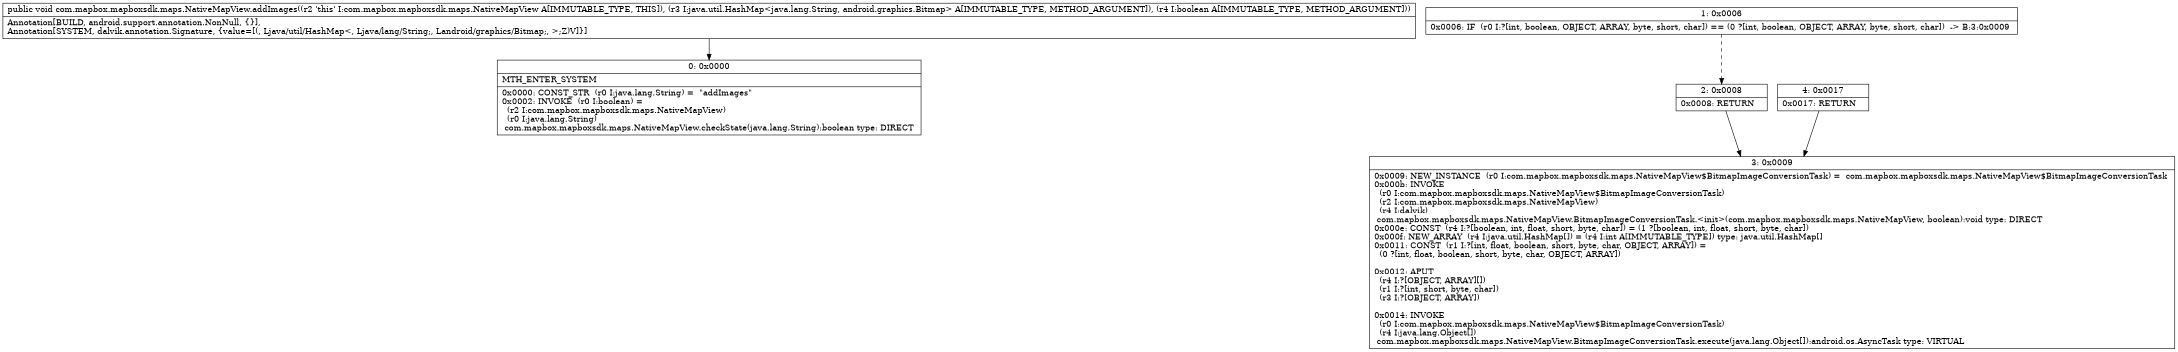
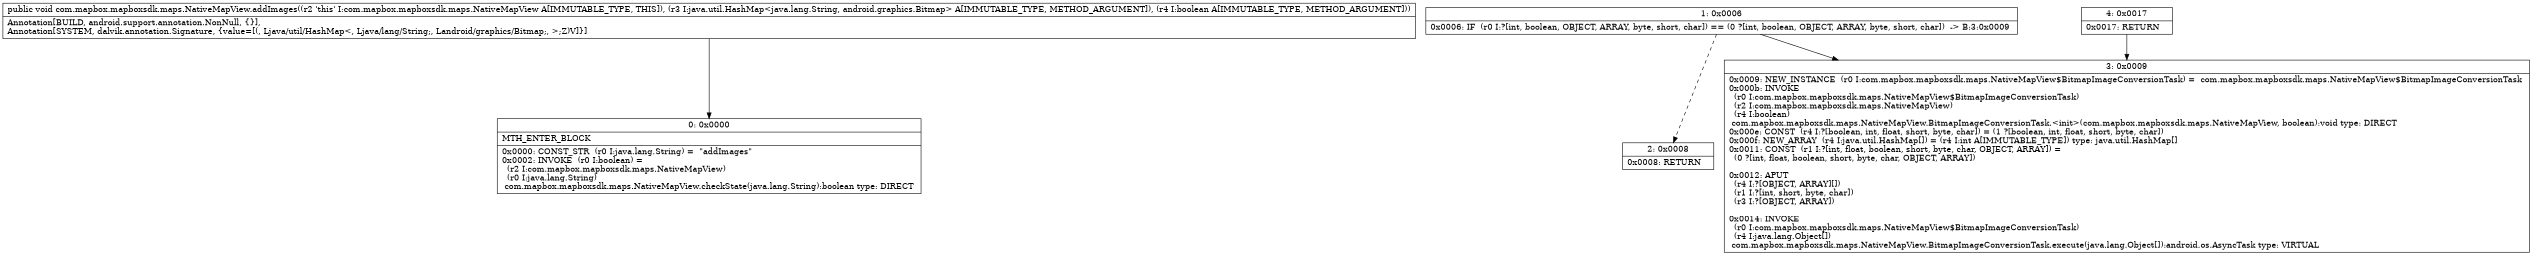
  digraph {
    node [shape=record]
-   n1 [label="{0\:\ 0x0000|MTH_ENTER_SYSTEM\l|0x0000: CONST_STR  (r0 I:java.lang.String) =  \"addImages\" \l0x0002: INVOKE  (r0 I:boolean) = \l  (r2 I:com.mapbox.mapboxsdk.maps.NativeMapView)\l  (r0 I:java.lang.String)\l com.mapbox.mapboxsdk.maps.NativeMapView.checkState(java.lang.String):boolean type: DIRECT \l}"]
+   n1 [label="{0\:\ 0x0000|MTH_ENTER_BLOCK\l|0x0000: CONST_STR  (r0 I:java.lang.String) =  \"addImages\" \l0x0002: INVOKE  (r0 I:boolean) = \l  (r2 I:com.mapbox.mapboxsdk.maps.NativeMapView)\l  (r0 I:java.lang.String)\l com.mapbox.mapboxsdk.maps.NativeMapView.checkState(java.lang.String):boolean type: DIRECT \l}"]
    n2 [label="{1\:\ 0x0006|0x0006: IF  (r0 I:?[int, boolean, OBJECT, ARRAY, byte, short, char]) == (0 ?[int, boolean, OBJECT, ARRAY, byte, short, char])  \-\> B:3:0x0009 \l}"]
    n3 [label="{2\:\ 0x0008|0x0008: RETURN   \l}"]
-   n4 [label="{3\:\ 0x0009|0x0009: NEW_INSTANCE  (r0 I:com.mapbox.mapboxsdk.maps.NativeMapView$BitmapImageConversionTask) =  com.mapbox.mapboxsdk.maps.NativeMapView$BitmapImageConversionTask \l0x000b: INVOKE  \l  (r0 I:com.mapbox.mapboxsdk.maps.NativeMapView$BitmapImageConversionTask)\l  (r2 I:com.mapbox.mapboxsdk.maps.NativeMapView)\l  (r4 I:dalvik)\l com.mapbox.mapboxsdk.maps.NativeMapView.BitmapImageConversionTask.\<init\>(com.mapbox.mapboxsdk.maps.NativeMapView, boolean):void type: DIRECT \l0x000e: CONST  (r4 I:?[boolean, int, float, short, byte, char]) = (1 ?[boolean, int, float, short, byte, char]) \l0x000f: NEW_ARRAY  (r4 I:java.util.HashMap[]) = (r4 I:int A[IMMUTABLE_TYPE]) type: java.util.HashMap[] \l0x0011: CONST  (r1 I:?[int, float, boolean, short, byte, char, OBJECT, ARRAY]) = \l  (0 ?[int, float, boolean, short, byte, char, OBJECT, ARRAY])\l \l0x0012: APUT  \l  (r4 I:?[OBJECT, ARRAY][])\l  (r1 I:?[int, short, byte, char])\l  (r3 I:?[OBJECT, ARRAY])\l \l0x0014: INVOKE  \l  (r0 I:com.mapbox.mapboxsdk.maps.NativeMapView$BitmapImageConversionTask)\l  (r4 I:java.lang.Object[])\l com.mapbox.mapboxsdk.maps.NativeMapView.BitmapImageConversionTask.execute(java.lang.Object[]):android.os.AsyncTask type: VIRTUAL \l}"]
+   n4 [label="{3\:\ 0x0009|0x0009: NEW_INSTANCE  (r0 I:com.mapbox.mapboxsdk.maps.NativeMapView$BitmapImageConversionTask) =  com.mapbox.mapboxsdk.maps.NativeMapView$BitmapImageConversionTask \l0x000b: INVOKE  \l  (r0 I:com.mapbox.mapboxsdk.maps.NativeMapView$BitmapImageConversionTask)\l  (r2 I:com.mapbox.mapboxsdk.maps.NativeMapView)\l  (r4 I:boolean)\l com.mapbox.mapboxsdk.maps.NativeMapView.BitmapImageConversionTask.\<init\>(com.mapbox.mapboxsdk.maps.NativeMapView, boolean):void type: DIRECT \l0x000e: CONST  (r4 I:?[boolean, int, float, short, byte, char]) = (1 ?[boolean, int, float, short, byte, char]) \l0x000f: NEW_ARRAY  (r4 I:java.util.HashMap[]) = (r4 I:int A[IMMUTABLE_TYPE]) type: java.util.HashMap[] \l0x0011: CONST  (r1 I:?[int, float, boolean, short, byte, char, OBJECT, ARRAY]) = \l  (0 ?[int, float, boolean, short, byte, char, OBJECT, ARRAY])\l \l0x0012: APUT  \l  (r4 I:?[OBJECT, ARRAY][])\l  (r1 I:?[int, short, byte, char])\l  (r3 I:?[OBJECT, ARRAY])\l \l0x0014: INVOKE  \l  (r0 I:com.mapbox.mapboxsdk.maps.NativeMapView$BitmapImageConversionTask)\l  (r4 I:java.lang.Object[])\l com.mapbox.mapboxsdk.maps.NativeMapView.BitmapImageConversionTask.execute(java.lang.Object[]):android.os.AsyncTask type: VIRTUAL \l}"]
    n5 [label="{4\:\ 0x0017|0x0017: RETURN   \l}"]
    n6 [label="{public void com.mapbox.mapboxsdk.maps.NativeMapView.addImages((r2 'this' I:com.mapbox.mapboxsdk.maps.NativeMapView A[IMMUTABLE_TYPE, THIS]), (r3 I:java.util.HashMap\<java.lang.String, android.graphics.Bitmap\> A[IMMUTABLE_TYPE, METHOD_ARGUMENT]), (r4 I:boolean A[IMMUTABLE_TYPE, METHOD_ARGUMENT]))  | Annotation[BUILD, android.support.annotation.NonNull, \{\}], \lAnnotation[SYSTEM, dalvik.annotation.Signature, \{value=[(, Ljava\/util\/HashMap\<, Ljava\/lang\/String;, Landroid\/graphics\/Bitmap;, \>;Z)V]\}]\l}"]
    n2 -> n3 [style=dashed]
-   n3 -> n4
+   n2 -> n4
    n5 -> n4
    n6 -> n1
  }
